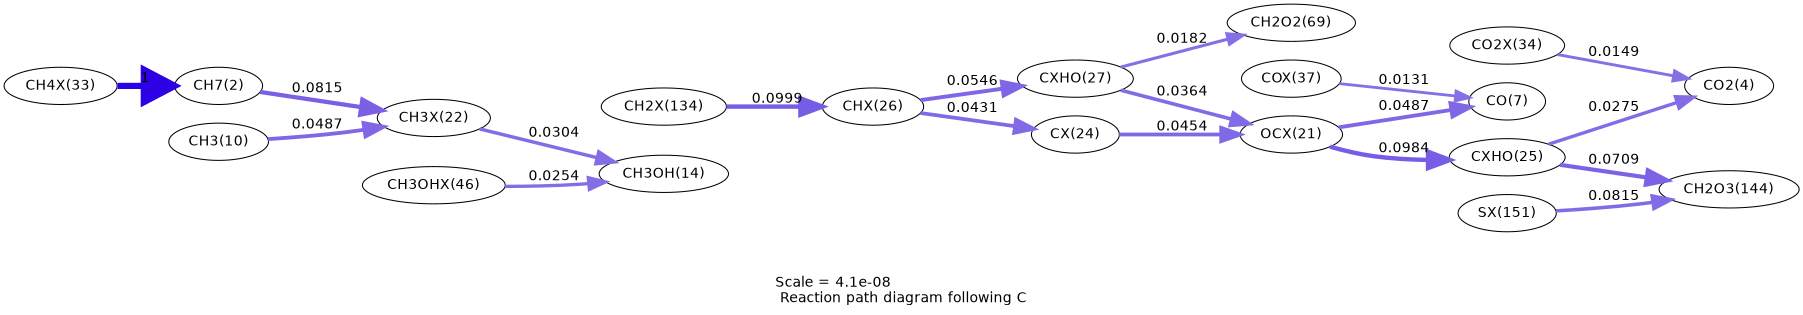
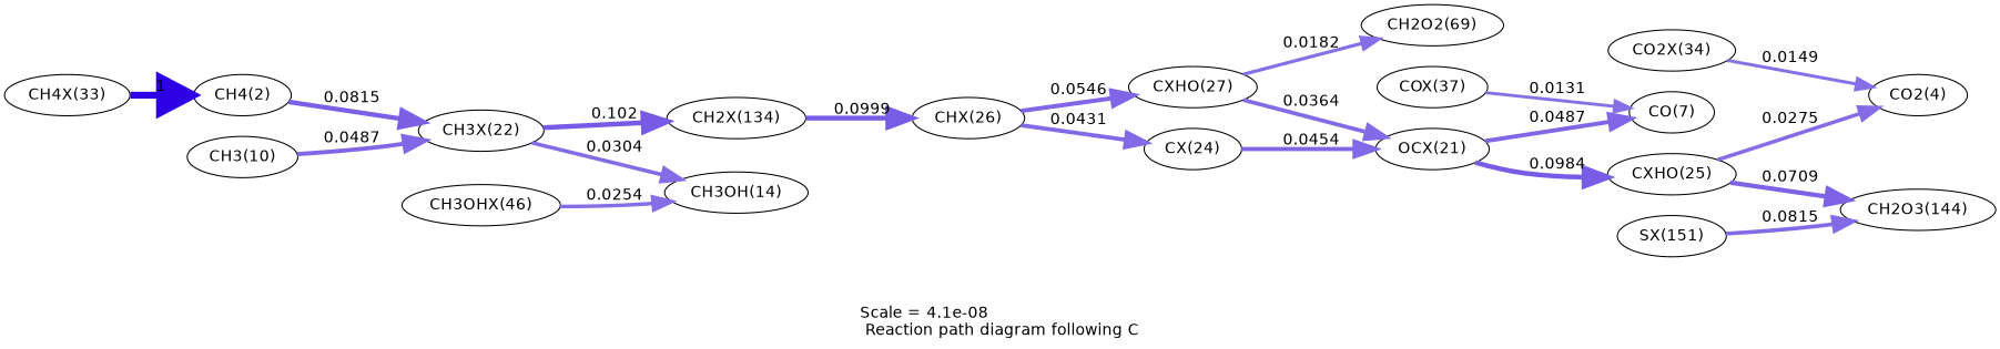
  digraph {
    fontname=Helvetica
    label="Scale = 4.1e-08\l Reaction path diagram following C"
    rankdir=LR
    node [fontname=Helvetica]
    edge [arrowsize=1.86 color="0.7, 0.549, 0.9" fontname=Helvetica penwidth=3.72]
    n1 [label="CH4X(33)"]
-   n2 [label="CH7(2)"]
+   n2 [label="CH4(2)"]
    n3 [label="CH3X(22)"]
    n4 [label="CH3OH(14)"]
    n5 [label="CH2X(134)"]
    n6 [label="CHX(26)"]
    n7 [label="CH3(10)"]
    n8 [label="CXHO(27)"]
    n9 [label="CX(24)"]
    n10 [label="CH3OHX(46)"]
    n11 [label="OCX(21)"]
    n12 [label="CH2O2(69)"]
    n13 [label="CO(7)"]
    n14 [label="CXHO(25)"]
    n15 [label="CO2(4)"]
    n16 [label="CH2O3(144)"]
    n17 [label="COX(37)"]
    n18 [label="CO2X(34)"]
    n19 [label="SX(151)"]
    n1 -> n2 [arrowsize=3 color="0.7, 1.5, 0.9" label=" 1" penwidth=6]
    n2 -> n3 [arrowsize=2.05 color="0.7, 0.582, 0.9" label=" 0.0815" penwidth=4.11]
    n3 -> n4 [arrowsize=1.68 color="0.7, 0.53, 0.9" label=" 0.0304" penwidth=3.36]
+   n3 -> n5 [arrowsize=2.14 color="0.7, 0.602, 0.9" label=" 0.102" penwidth=4.28]
    n5 -> n6 [arrowsize=2.13 color="0.7, 0.6, 0.9" label=" 0.0999" penwidth=4.26]
    n6 -> n8 [arrowsize=1.9 color="0.7, 0.555, 0.9" label=" 0.0546" penwidth=3.8]
    n6 -> n9 [arrowsize=1.81 color="0.7, 0.543, 0.9" label=" 0.0431" penwidth=3.63]
    n7 -> n3 [label=" 0.0487"]
    n8 -> n11 [arrowsize=1.75 color="0.7, 0.536, 0.9" label=" 0.0364" penwidth=3.5]
    n8 -> n12 [arrowsize=1.49 color="0.7, 0.518, 0.9" label=" 0.0182" penwidth=2.98]
    n9 -> n11 [arrowsize=1.83 color="0.7, 0.545, 0.9" label=" 0.0454" penwidth=3.67]
    n10 -> n4 [arrowsize=1.61 color="0.7, 0.525, 0.9" label=" 0.0254" penwidth=3.23]
    n11 -> n13 [label=" 0.0487"]
    n11 -> n14 [arrowsize=2.12 color="0.7, 0.598, 0.9" label=" 0.0984" penwidth=4.25]
    n14 -> n15 [arrowsize=1.64 color="0.7, 0.528, 0.9" label=" 0.0275" penwidth=3.29]
    n14 -> n16 [arrowsize=2 color="0.7, 0.571, 0.9" label=" 0.0709" penwidth=4]
    n17 -> n13 [arrowsize=1.36 color="0.7, 0.513, 0.9" label=" 0.0131" penwidth=2.73]
    n18 -> n15 [arrowsize=1.41 color="0.7, 0.515, 0.9" label=" 0.0149" penwidth=2.82]
    n19 -> n16 [arrowsize=1.73 color="0.7, 0.534, 0.9" label=" 0.0815" penwidth=3.45]
  }
